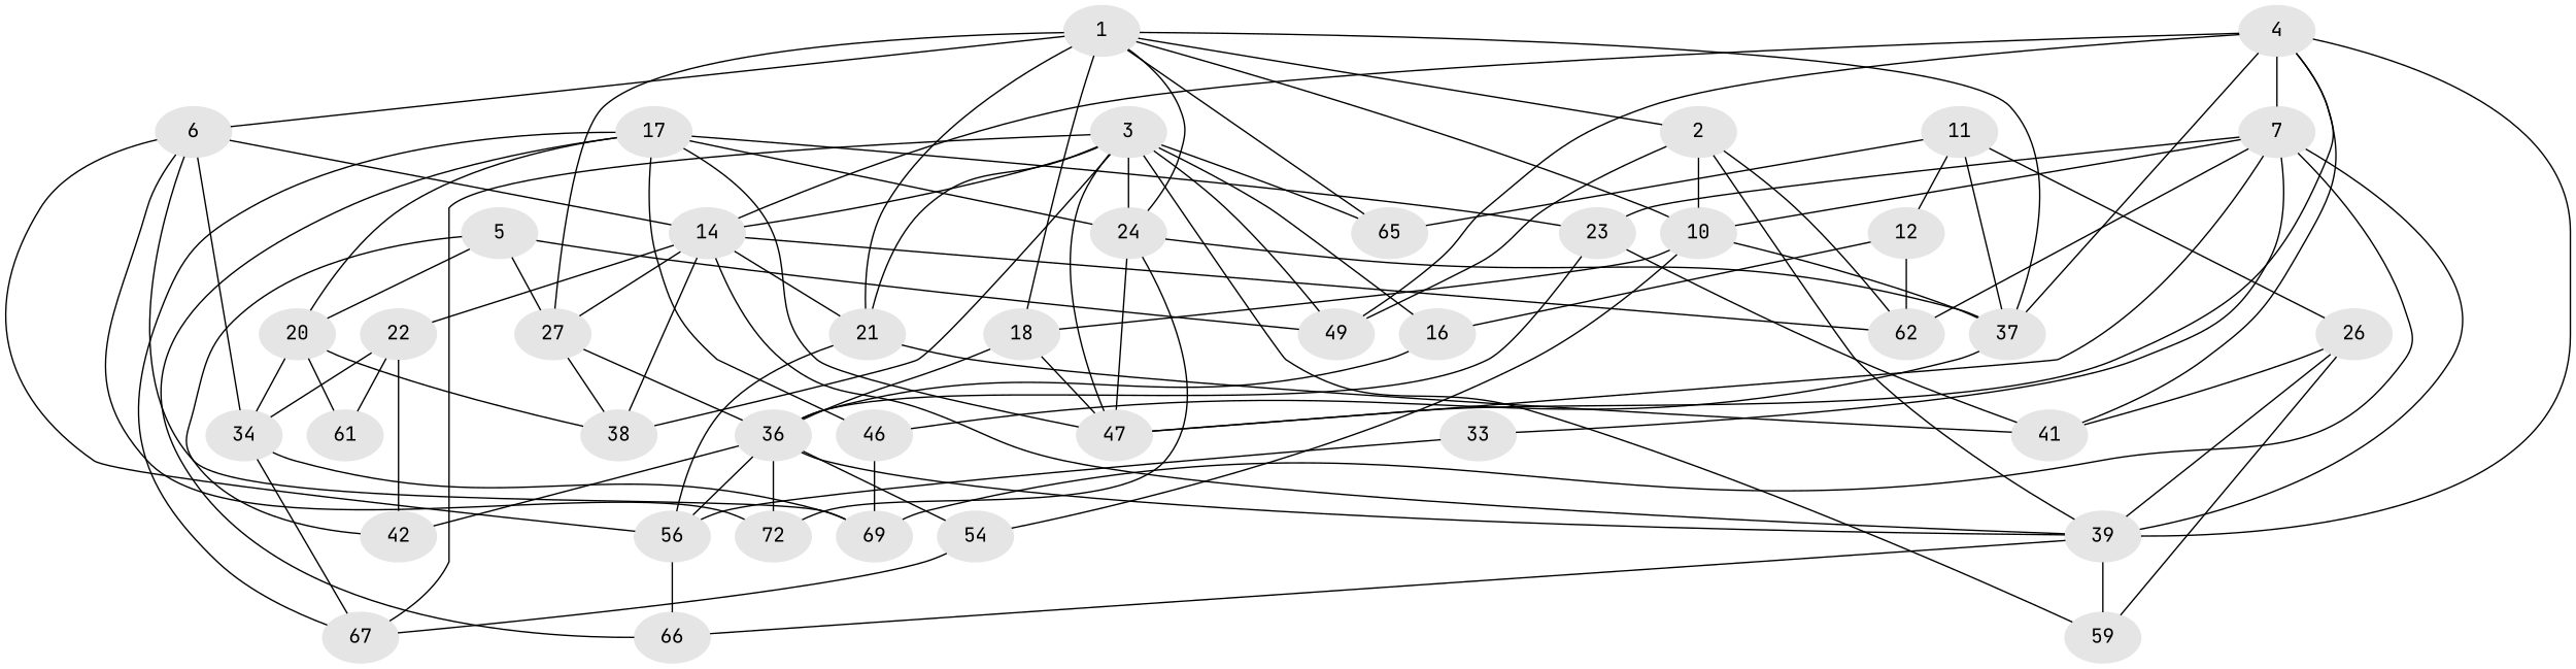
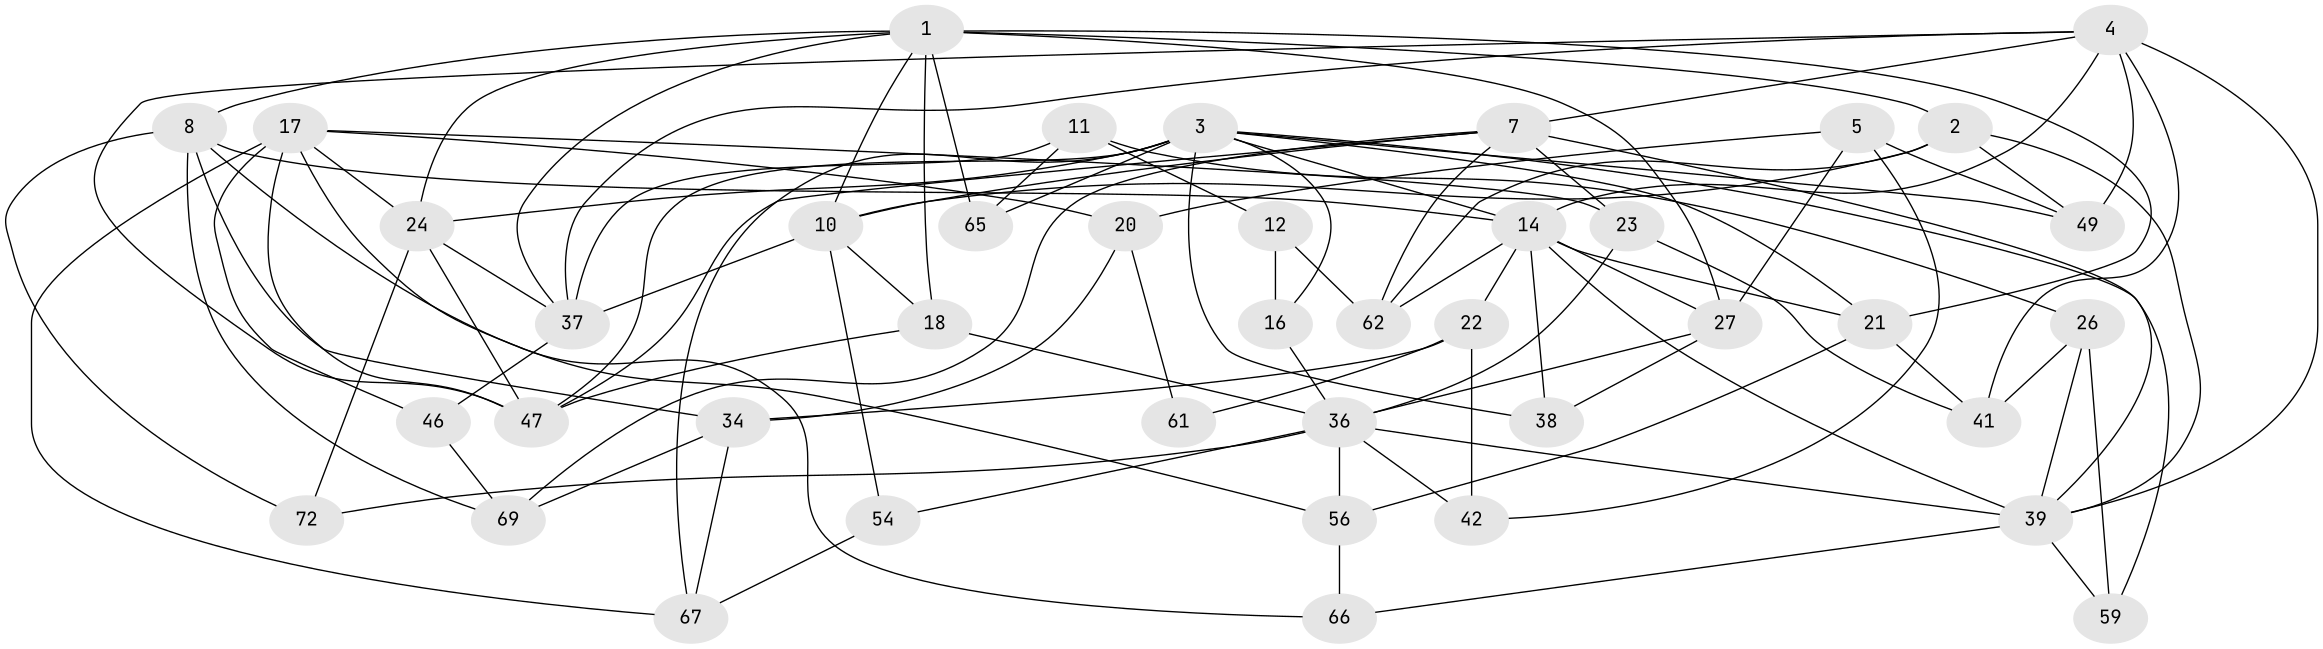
  graph {
    fontname="JetBrains Mono"
    node [color=gray90 fontname="JetBrains Mono" style=filled]
    edge [fontname="JetBrains Mono"]
    1 [super="+57+52"]
    2
-   6
+   6 [label=8]
    10 [super="+13"]
    18
    21 [super="+53+25"]
    24 [super="+58"]
    27
    37 [super="+63"]
    65
    39 [super="+74+75"]
    49
    62
    14 [super="+35+60"]
    34 [super="+50"]
    56
    69
    72
    54
    47 [super="+70"]
    36 [super="+45"]
    41
    38
    46
    59
    66
    3 [super="+15+44"]
    16
    67
    22
    4 [super="+9+19"]
    7 [super="+55+8"]
    23
-   33
    20 [super="+68"]
    61
    5
    42
    11 [super="+31"]
    12
    26 [super="+71"]
    17 [super="+43+40"]
    1 -- 2
    1 -- 6
    1 -- 10
    1 -- 18
    1 -- 21 [weight=2]
    1 -- 24
    1 -- 27
    1 -- 37
    1 -- 65
    2 -- 10
    2 -- 39
    2 -- 49
    2 -- 62
    6 -- 14
    6 -- 34
    6 -- 56
    6 -- 69
    6 -- 72
    10 -- 18
    10 -- 37 [weight=2]
    10 -- 54
    18 -- 47
    18 -- 36
    21 -- 56
    21 -- 41
    24 -- 37
    24 -- 72
    24 -- 47
    27 -- 36
    27 -- 38
    37 -- 46
    39 -- 59
    39 -- 66
    14 -- 21
    14 -- 27
    14 -- 39
    14 -- 62
    14 -- 38
    14 -- 22
    34 -- 69
    34 -- 67
    56 -- 66
    54 -- 67
    36 -- 39
    36 -- 56
    36 -- 72
    36 -- 54
    36 -- 42
    46 -- 69
    3 -- 21
    3 -- 24 [weight=2]
    3 -- 65
    3 -- 49
    3 -- 14
    3 -- 47
    3 -- 38 [weight=2]
    3 -- 59
    3 -- 16
    3 -- 67
    16 -- 36
    22 -- 34
    22 -- 61
    22 -- 42
    4 -- 37
    4 -- 39 [weight=2]
    4 -- 49
    4 -- 14
    4 -- 47
    4 -- 41
    4 -- 7 [weight=2]
    7 -- 10
    7 -- 39
    7 -- 62
    7 -- 69
    7 -- 47
    7 -- 23
-   7 -- 33
    23 -- 36
    23 -- 41
-   33 -- 56
    20 -- 34
-   20 -- 38
    20 -- 61
    5 -- 27
    5 -- 49
    5 -- 20
    5 -- 42
    11 -- 37 [weight=2]
    11 -- 65
    11 -- 12
    11 -- 26
    12 -- 62
    12 -- 16
    26 -- 39
    26 -- 41
    26 -- 59
    17 -- 24
    17 -- 47
    17 -- 46
    17 -- 66
    17 -- 67
    17 -- 23
    17 -- 20
  }
